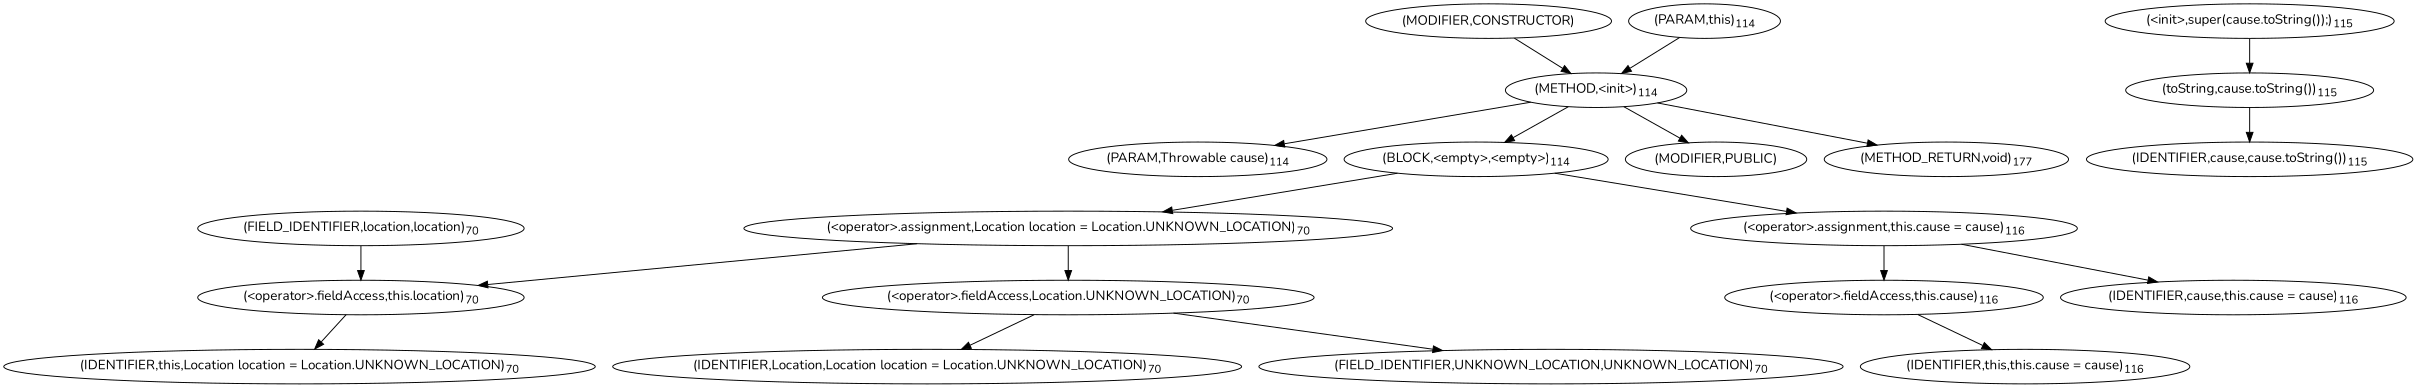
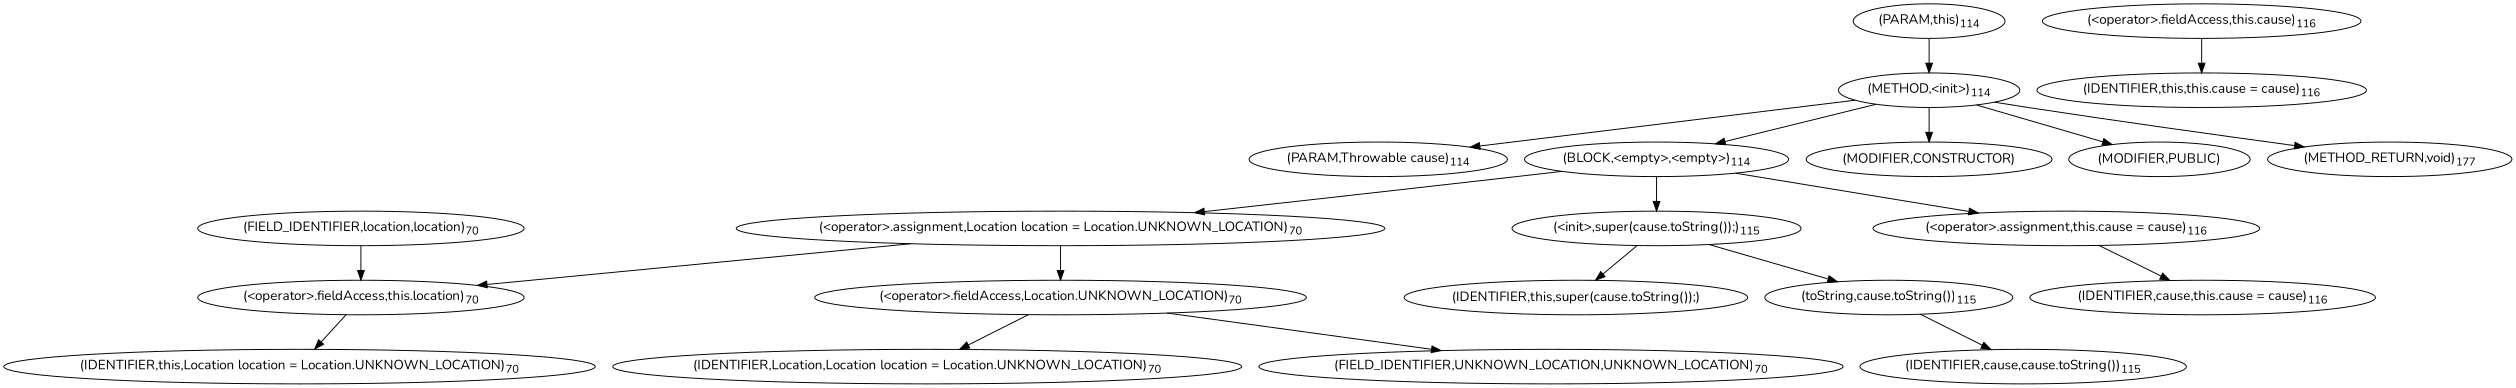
  digraph {
    fontname=Nunito
    node [fontname=Nunito]
    edge [fontname=Nunito]
    n1 [label=<(METHOD,&lt;init&gt;)<SUB>114</SUB>>]
    n2 [label=<(PARAM,Throwable cause)<SUB>114</SUB>>]
    n3 [label=<(BLOCK,&lt;empty&gt;,&lt;empty&gt;)<SUB>114</SUB>>]
    n4 [label=<(MODIFIER,CONSTRUCTOR)>]
    n5 [label=<(MODIFIER,PUBLIC)>]
    n6 [label=<(METHOD_RETURN,void)<SUB>177</SUB>>]
    n7 [label=<(PARAM,this)<SUB>114</SUB>>]
    n8 [label=<(&lt;operator&gt;.assignment,Location location = Location.UNKNOWN_LOCATION)<SUB>70</SUB>>]
    n9 [label=<(&lt;init&gt;,super(cause.toString());)<SUB>115</SUB>>]
    n10 [label=<(&lt;operator&gt;.assignment,this.cause = cause)<SUB>116</SUB>>]
    n11 [label=<(&lt;operator&gt;.fieldAccess,this.location)<SUB>70</SUB>>]
    n12 [label=<(&lt;operator&gt;.fieldAccess,Location.UNKNOWN_LOCATION)<SUB>70</SUB>>]
+   n13 [label=<(IDENTIFIER,this,super(cause.toString());)>]
    n14 [label=<(toString,cause.toString())<SUB>115</SUB>>]
    n15 [label=<(&lt;operator&gt;.fieldAccess,this.cause)<SUB>116</SUB>>]
    n16 [label=<(IDENTIFIER,cause,this.cause = cause)<SUB>116</SUB>>]
    n17 [label=<(IDENTIFIER,this,Location location = Location.UNKNOWN_LOCATION)<SUB>70</SUB>>]
    n18 [label=<(IDENTIFIER,Location,Location location = Location.UNKNOWN_LOCATION)<SUB>70</SUB>>]
    n19 [label=<(FIELD_IDENTIFIER,UNKNOWN_LOCATION,UNKNOWN_LOCATION)<SUB>70</SUB>>]
    n20 [label=<(FIELD_IDENTIFIER,location,location)<SUB>70</SUB>>]
    n21 [label=<(IDENTIFIER,cause,cause.toString())<SUB>115</SUB>>]
    n22 [label=<(IDENTIFIER,this,this.cause = cause)<SUB>116</SUB>>]
    n1 -> n2
    n1 -> n3
-   n4 -> n1
+   n1 -> n4
    n1 -> n5
    n1 -> n6
    n3 -> n8
+   n3 -> n9
    n3 -> n10
    n7 -> n1
    n8 -> n11
    n8 -> n12
+   n9 -> n13
    n9 -> n14
-   n10 -> n15
    n10 -> n16
    n11 -> n17
    n12 -> n18
    n12 -> n19
    n14 -> n21
    n15 -> n22
    n20 -> n11
  }
